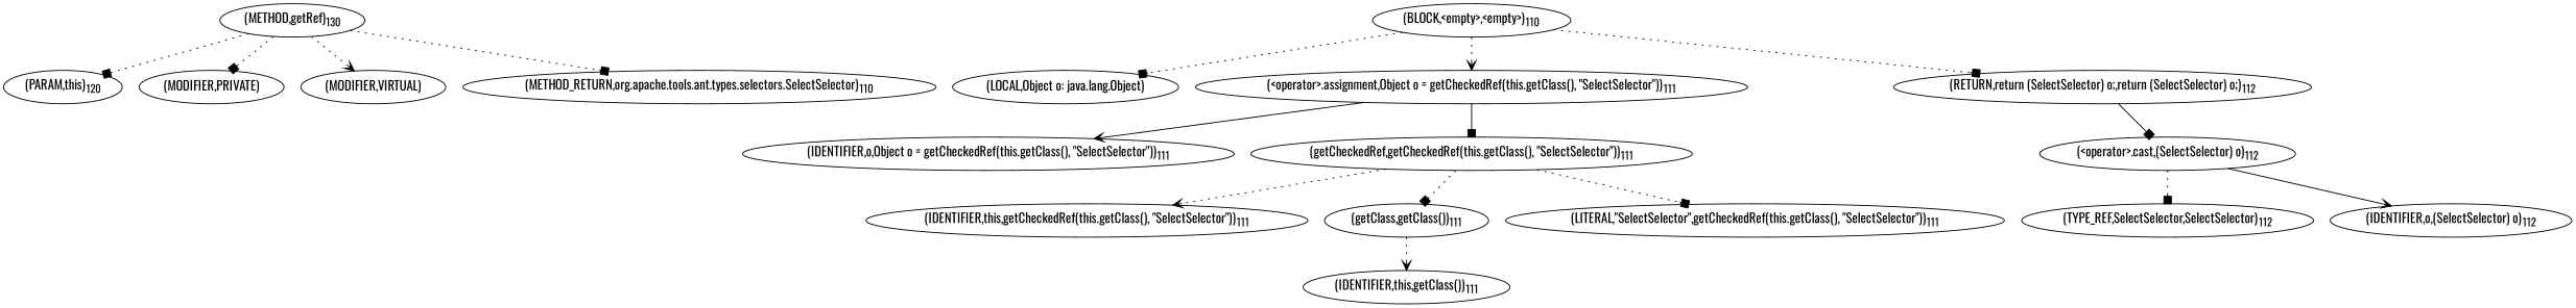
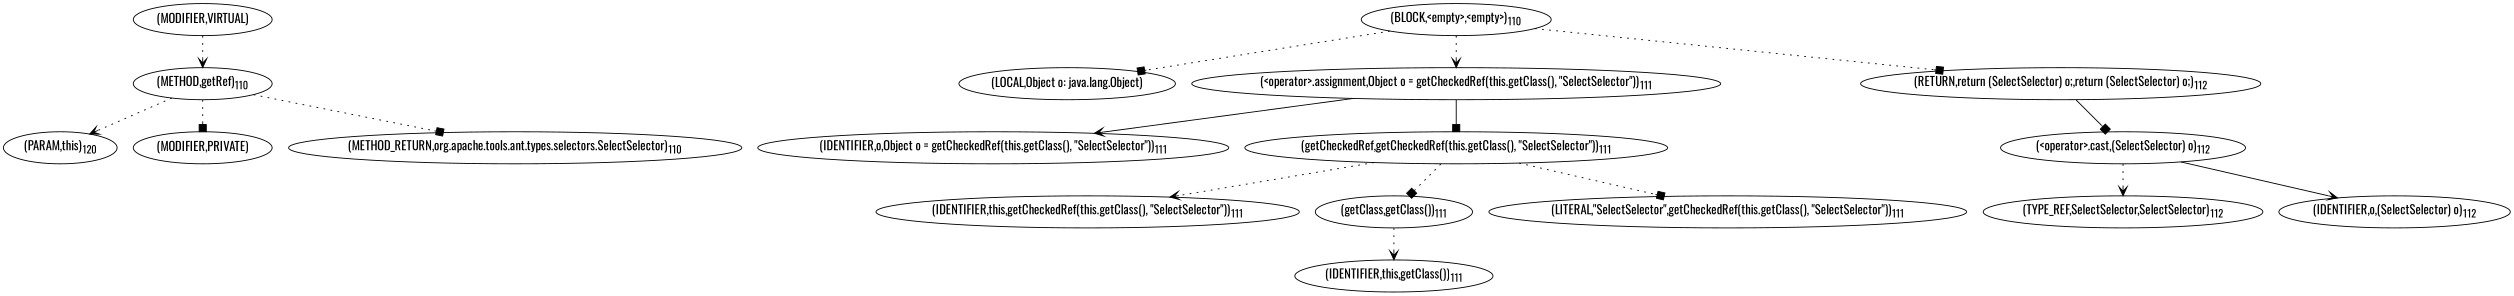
  digraph {
    fontname=Oswald
    node [fontname=Oswald]
    edge [arrowhead=box fontname=Oswald style=dotted]
-   n1 [label=<(METHOD,getRef)<SUB>130</SUB>>]
+   n1 [label=<(METHOD,getRef)<SUB>110</SUB>>]
    n2 [label=<(PARAM,this)<SUB>120</SUB>>]
    n3 [label=<(MODIFIER,PRIVATE)>]
    n4 [label=<(MODIFIER,VIRTUAL)>]
    n5 [label=<(METHOD_RETURN,org.apache.tools.ant.types.selectors.SelectSelector)<SUB>110</SUB>>]
    n6 [label=<(BLOCK,&lt;empty&gt;,&lt;empty&gt;)<SUB>110</SUB>>]
    n7 [label=<(LOCAL,Object o: java.lang.Object)>]
    n8 [label=<(&lt;operator&gt;.assignment,Object o = getCheckedRef(this.getClass(), &quot;SelectSelector&quot;))<SUB>111</SUB>>]
    n9 [label=<(RETURN,return (SelectSelector) o;,return (SelectSelector) o;)<SUB>112</SUB>>]
    n10 [label=<(IDENTIFIER,o,Object o = getCheckedRef(this.getClass(), &quot;SelectSelector&quot;))<SUB>111</SUB>>]
    n11 [label=<(getCheckedRef,getCheckedRef(this.getClass(), &quot;SelectSelector&quot;))<SUB>111</SUB>>]
    n12 [label=<(&lt;operator&gt;.cast,(SelectSelector) o)<SUB>112</SUB>>]
    n13 [label=<(IDENTIFIER,this,getCheckedRef(this.getClass(), &quot;SelectSelector&quot;))<SUB>111</SUB>>]
    n14 [label=<(getClass,getClass())<SUB>111</SUB>>]
    n15 [label=<(LITERAL,&quot;SelectSelector&quot;,getCheckedRef(this.getClass(), &quot;SelectSelector&quot;))<SUB>111</SUB>>]
    n16 [label=<(IDENTIFIER,this,getClass())<SUB>111</SUB>>]
    n17 [label=<(TYPE_REF,SelectSelector,SelectSelector)<SUB>112</SUB>>]
    n18 [label=<(IDENTIFIER,o,(SelectSelector) o)<SUB>112</SUB>>]
-   n1 -> n2
+   n1 -> n2 [arrowhead=vee]
    n1 -> n3
-   n1 -> n4 [arrowhead=vee]
+   n4 -> n1 [arrowhead=vee]
    n1 -> n5
    n6 -> n7
    n6 -> n8 [arrowhead=vee]
    n6 -> n9
    n8 -> n10 [arrowhead=vee style=solid]
    n8 -> n11 [style=solid]
    n9 -> n12 [style=solid]
    n11 -> n13 [arrowhead=vee]
    n11 -> n14
    n11 -> n15
-   n12 -> n17
+   n12 -> n17 [arrowhead=vee]
    n12 -> n18 [arrowhead=vee style=solid]
    n14 -> n16 [arrowhead=vee]
  }
